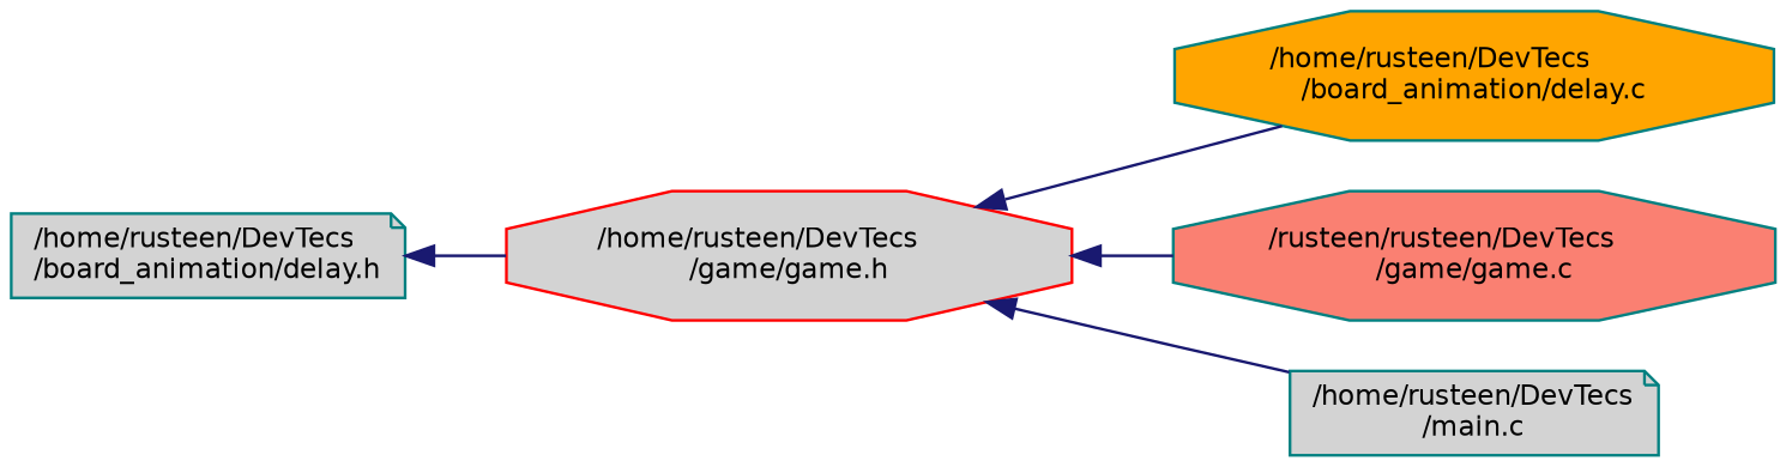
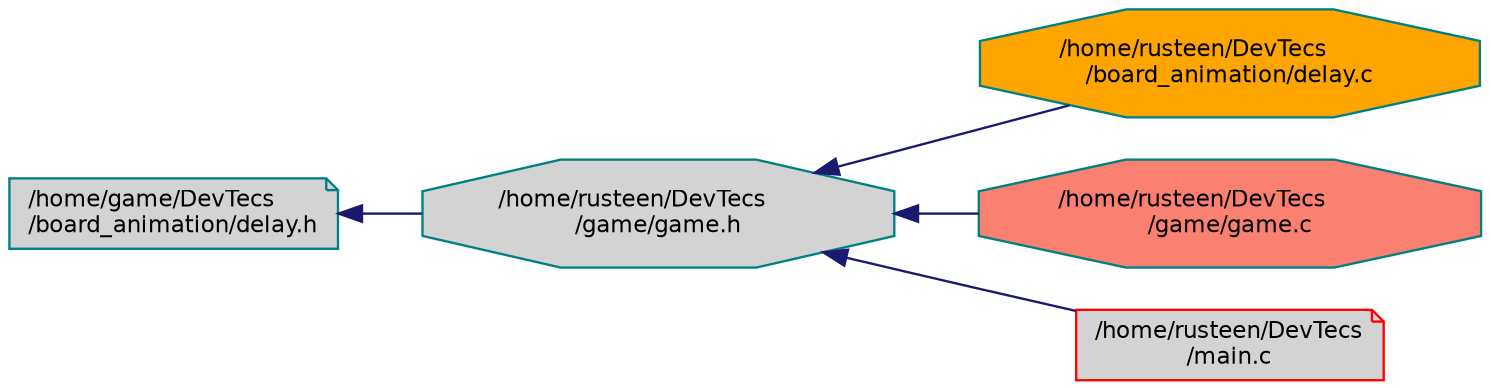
  digraph {
    rankdir=LR
    node [color=teal fillcolor=lightgrey fontname=Helvetica fontsize=10 shape=octagon style=filled]
    edge [color=midnightblue dir=back fontname=Helvetica fontsize=10 labelfontname=Helvetica labelfontsize=10 style=solid]
-   n1 [fontcolor=black height=0.2 label="/home/rusteen/DevTecs\l/board_animation/delay.h" shape=note width=0.4]
-   n2 [color=red height=0.2 label="/home/rusteen/DevTecs\l/game/game.h" width=0.4]
+   n1 [fontcolor=black height=0.2 label="/home/game/DevTecs\l/board_animation/delay.h" shape=note width=0.4]
+   n2 [height=0.2 label="/home/rusteen/DevTecs\l/game/game.h" width=0.4]
    n3 [fillcolor=orange height=0.2 label="/home/rusteen/DevTecs\l/board_animation/delay.c" width=0.4]
-   n4 [fillcolor=salmon height=0.2 label="/rusteen/rusteen/DevTecs\l/game/game.c" width=0.4]
-   n5 [height=0.2 label="/home/rusteen/DevTecs\l/main.c" shape=note width=0.4]
+   n4 [fillcolor=salmon height=0.2 label="/home/rusteen/DevTecs\l/game/game.c" width=0.4]
+   n5 [color=red height=0.2 label="/home/rusteen/DevTecs\l/main.c" shape=note width=0.4]
    n1 -> n2
    n2 -> n3
    n2 -> n4
    n2 -> n5
  }
